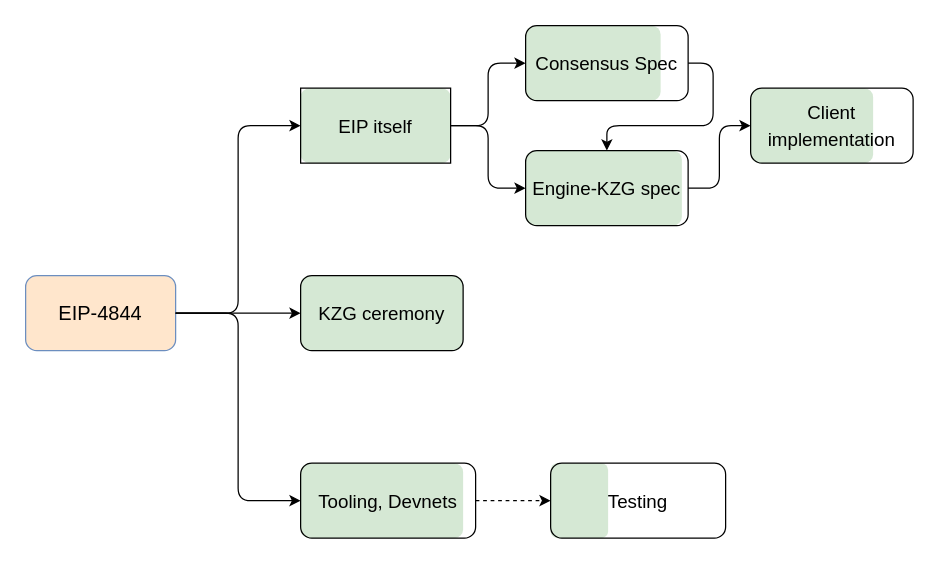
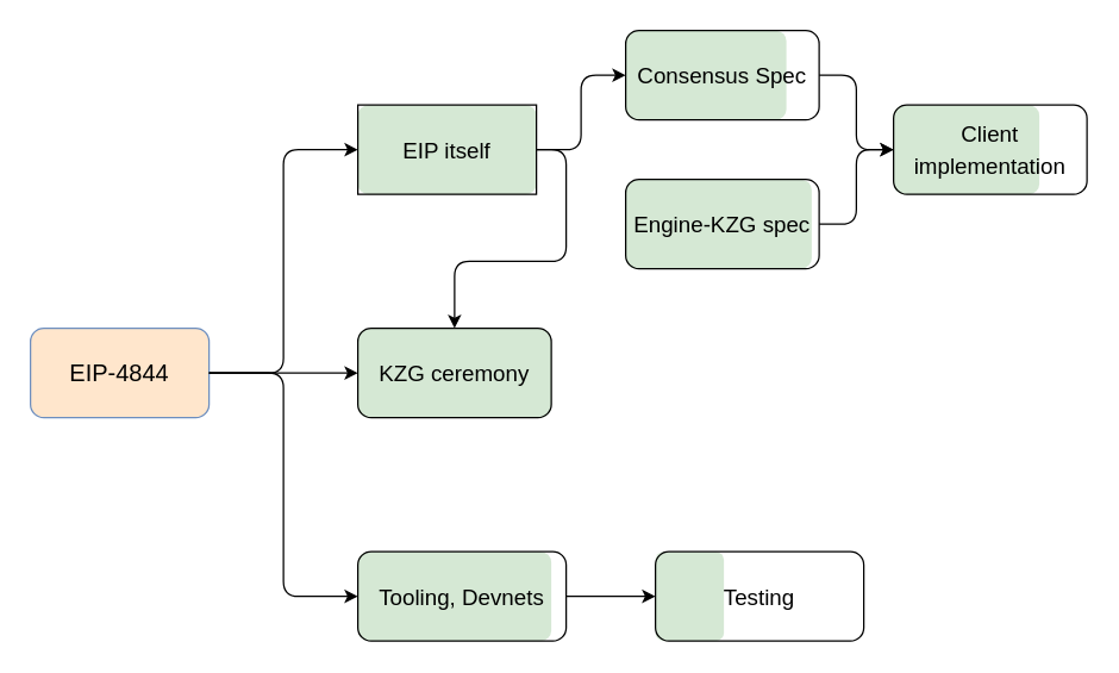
  <mxCell id="0" />
  <mxCell id="1" parent="0" />
  <mxCell id="2" value="" style="rounded=1;whiteSpace=wrap;html=1;fontSize=16;labelBackgroundColor=none;glass=0;sketch=0;shadow=0;gradientDirection=east;fillStyle=auto;fillOpacity=100;imageWidth=24;arcSize=12;absoluteArcSize=0;overflow=visible;noLabel=0;resizeWidth=0;strokeOpacity=100;direction=east;portConstraintRotation=0;fixDash=0;dropTarget=0;metaEdit=0;backgroundOutline=0;autosize=0;imageAspect=1;fillColor=#d5e8d4;strokeWidth=1;strokeColor=none;" vertex="1" parent="1"><mxGeometry x="440" y="370" width="46" height="60" as="geometry" /></mxCell>
  <mxCell id="3" value="" style="rounded=1;whiteSpace=wrap;html=1;fontSize=16;labelBackgroundColor=none;glass=0;sketch=0;shadow=0;gradientDirection=east;fillStyle=auto;fillOpacity=100;imageWidth=24;arcSize=12;absoluteArcSize=0;overflow=visible;noLabel=0;resizeWidth=0;strokeOpacity=100;direction=east;portConstraintRotation=0;fixDash=0;dropTarget=0;metaEdit=0;backgroundOutline=0;autosize=0;imageAspect=1;fillColor=#d5e8d4;strokeWidth=1;strokeColor=none;" parent="1" vertex="1"><mxGeometry x="240" y="370" width="130" height="60" as="geometry" /></mxCell>
  <mxCell id="4" value="&lt;font style=&quot;font-size: 15px;&quot;&gt;Tooling, Devnets&lt;/font&gt;" style="rounded=1;whiteSpace=wrap;html=1;fontSize=18;fillColor=none;" parent="1" vertex="1"><mxGeometry x="240" y="370" width="140" height="60" as="geometry" /></mxCell>
  <mxCell id="5" value="" style="rounded=1;whiteSpace=wrap;html=1;fontSize=16;labelBackgroundColor=none;glass=0;sketch=0;shadow=0;gradientDirection=east;fillStyle=auto;fillOpacity=100;imageWidth=24;arcSize=12;absoluteArcSize=0;overflow=visible;noLabel=0;resizeWidth=0;strokeOpacity=100;direction=east;portConstraintRotation=0;fixDash=0;dropTarget=0;metaEdit=0;backgroundOutline=0;autosize=0;imageAspect=1;fillColor=#d5e8d4;strokeWidth=1;strokeColor=none;" parent="1" vertex="1"><mxGeometry x="420" y="120" width="125" height="60" as="geometry" /></mxCell>
  <mxCell id="6" value="&lt;span style=&quot;font-size: 15px;&quot;&gt;Engine-KZG spec&lt;/span&gt;" style="rounded=1;whiteSpace=wrap;html=1;fontSize=18;fillColor=none;" parent="1" vertex="1"><mxGeometry x="420" y="120" width="130" height="60" as="geometry" /></mxCell>
  <mxCell id="7" value="" style="rounded=1;whiteSpace=wrap;html=1;fontSize=16;labelBackgroundColor=none;glass=0;sketch=0;shadow=0;gradientDirection=east;fillStyle=auto;fillOpacity=100;imageWidth=24;arcSize=12;absoluteArcSize=0;overflow=visible;noLabel=0;resizeWidth=0;strokeOpacity=100;direction=east;portConstraintRotation=0;fixDash=0;dropTarget=0;metaEdit=0;backgroundOutline=0;autosize=0;imageAspect=1;fillColor=#d5e8d4;strokeWidth=1;strokeColor=none;" parent="1" vertex="1"><mxGeometry x="420" y="20" width="108" height="60" as="geometry" /></mxCell>
  <mxCell id="8" value="&lt;font style=&quot;font-size: 15px;&quot;&gt;Consensus Spec&lt;/font&gt;" style="rounded=1;whiteSpace=wrap;html=1;fontSize=18;fillColor=none;" parent="1" vertex="1"><mxGeometry x="420" y="20" width="130" height="60" as="geometry" /></mxCell>
  <mxCell id="9" value="" style="rounded=1;whiteSpace=wrap;html=1;fontSize=16;labelBackgroundColor=none;glass=0;sketch=0;shadow=0;gradientDirection=east;fillStyle=auto;fillOpacity=100;imageWidth=24;arcSize=12;absoluteArcSize=0;overflow=visible;noLabel=0;resizeWidth=0;strokeOpacity=100;direction=east;portConstraintRotation=0;fixDash=0;dropTarget=0;metaEdit=0;backgroundOutline=0;autosize=0;imageAspect=1;fillColor=#d5e8d4;strokeWidth=1;strokeColor=none;" parent="1" vertex="1"><mxGeometry x="600" y="70" width="98" height="60" as="geometry" /></mxCell>
  <mxCell id="10" value="&lt;font style=&quot;font-size: 15px;&quot;&gt;Client implementation&lt;/font&gt;" style="rounded=1;whiteSpace=wrap;html=1;fontSize=18;fillColor=none;" parent="1" vertex="1"><mxGeometry x="600" y="70" width="130" height="60" as="geometry" /></mxCell>
  <mxCell id="11" value="" style="rounded=1;whiteSpace=wrap;html=1;fontSize=16;labelBackgroundColor=none;glass=0;sketch=0;shadow=0;gradientDirection=east;fillStyle=auto;fillOpacity=100;imageWidth=24;arcSize=12;absoluteArcSize=0;overflow=visible;noLabel=0;resizeWidth=0;strokeOpacity=100;direction=east;portConstraintRotation=0;fixDash=0;dropTarget=0;metaEdit=0;backgroundOutline=0;autosize=0;imageAspect=1;fillColor=#d5e8d4;strokeWidth=1;strokeColor=none;" parent="1" vertex="1"><mxGeometry x="240" y="220" width="130" height="60" as="geometry" /></mxCell>
  <mxCell id="12" value="&lt;font style=&quot;font-size: 15px;&quot;&gt;KZG ceremony&lt;/font&gt;" style="rounded=1;whiteSpace=wrap;html=1;fontSize=18;fillColor=none;" parent="1" vertex="1"><mxGeometry x="240" y="220" width="130" height="60" as="geometry" /></mxCell>
  <mxCell id="13" value="" style="rounded=1;whiteSpace=wrap;html=1;fontSize=16;labelBackgroundColor=none;glass=0;sketch=0;shadow=0;gradientDirection=east;fillStyle=auto;fillOpacity=100;imageWidth=24;arcSize=12;absoluteArcSize=0;overflow=visible;noLabel=0;resizeWidth=0;strokeOpacity=100;direction=east;portConstraintRotation=0;fixDash=0;dropTarget=0;metaEdit=0;backgroundOutline=0;autosize=0;imageAspect=1;fillColor=#d5e8d4;strokeWidth=1;strokeColor=none;" parent="1" vertex="1"><mxGeometry x="240" y="70" width="120" height="60" as="geometry" /></mxCell>
  <mxCell id="14" value="&lt;font style=&quot;font-size: 15px;&quot;&gt;EIP itself&lt;/font&gt;" style="whiteSpace=wrap;html=1;fontSize=18;fillColor=none;rounded=0;" parent="1" vertex="1"><mxGeometry x="240" y="70" width="120" height="60" as="geometry" /></mxCell>
  <mxCell id="15" value="&lt;font style=&quot;font-size: 16px;&quot;&gt;EIP-4844&lt;/font&gt;" style="rounded=1;whiteSpace=wrap;html=1;fillColor=#ffe6cc;strokeColor=#6c8ebf;" parent="1" vertex="1"><mxGeometry x="20" y="220" width="120" height="60" as="geometry" /></mxCell>
  <mxCell id="16" value="&lt;font style=&quot;font-size: 15px;&quot;&gt;Testing&lt;/font&gt;" style="rounded=1;whiteSpace=wrap;html=1;fontSize=18;fillColor=none;" parent="1" vertex="1"><mxGeometry x="440" y="370" width="140" height="60" as="geometry" /></mxCell>
  <mxCell id="17" value="" style="edgeStyle=orthogonalEdgeStyle;rounded=1;orthogonalLoop=1;jettySize=auto;html=1;fontSize=20;elbow=vertical;perimeterSpacing=0;strokeOpacity=100;fillOpacity=100;jumpStyle=none;sketch=0;shadow=0;spacingTop=110;spacingLeft=999;labelPosition=center;verticalLabelPosition=middle;align=center;verticalAlign=middle;textDirection=ltr;fontStyle=4;horizontal=0;exitX=1;exitY=0.5;exitDx=0;exitDy=0;entryX=0;entryY=0.5;entryDx=0;entryDy=0;" parent="1" source="15" target="14" edge="1"><mxGeometry relative="1" as="geometry"><mxPoint x="185" y="100" as="targetPoint" /><mxPoint x="120" y="-10" as="sourcePoint" /></mxGeometry></mxCell>
  <mxCell id="18" value="" style="edgeStyle=orthogonalEdgeStyle;rounded=1;orthogonalLoop=1;jettySize=auto;html=1;fontSize=20;elbow=vertical;perimeterSpacing=0;strokeOpacity=100;fillOpacity=100;jumpStyle=none;sketch=0;shadow=0;spacingTop=110;spacingLeft=999;labelPosition=center;verticalLabelPosition=middle;align=center;verticalAlign=middle;textDirection=ltr;fontStyle=4;horizontal=0;exitX=1;exitY=0.5;exitDx=0;exitDy=0;entryX=0;entryY=0.5;entryDx=0;entryDy=0;" parent="1" source="15" target="4" edge="1"><mxGeometry relative="1" as="geometry"><mxPoint x="250" y="110" as="targetPoint" /><mxPoint x="150" y="260" as="sourcePoint" /></mxGeometry></mxCell>
  <mxCell id="19" value="" style="edgeStyle=orthogonalEdgeStyle;rounded=1;orthogonalLoop=1;jettySize=auto;html=1;fontSize=20;elbow=vertical;perimeterSpacing=0;strokeOpacity=100;fillOpacity=100;jumpStyle=none;sketch=0;shadow=0;spacingTop=110;spacingLeft=999;labelPosition=center;verticalLabelPosition=middle;align=center;verticalAlign=middle;textDirection=ltr;fontStyle=4;horizontal=0;exitX=1;exitY=0.5;exitDx=0;exitDy=0;" parent="1" source="15" edge="1"><mxGeometry relative="1" as="geometry"><mxPoint x="240" y="250" as="targetPoint" /><mxPoint x="160" y="270" as="sourcePoint" /></mxGeometry></mxCell>
  <mxCell id="20" value="" style="edgeStyle=orthogonalEdgeStyle;rounded=1;orthogonalLoop=1;jettySize=auto;html=1;fontSize=20;elbow=vertical;perimeterSpacing=0;strokeOpacity=100;fillOpacity=100;jumpStyle=none;sketch=0;shadow=0;spacingTop=110;spacingLeft=999;labelPosition=center;verticalLabelPosition=middle;align=center;verticalAlign=middle;textDirection=ltr;fontStyle=4;horizontal=0;exitX=1;exitY=0.5;exitDx=0;exitDy=0;entryX=0;entryY=0.5;entryDx=0;entryDy=0;" parent="1" source="14" target="8" edge="1"><mxGeometry relative="1" as="geometry"><mxPoint x="250" y="410" as="targetPoint" /><mxPoint x="150" y="260" as="sourcePoint" /></mxGeometry></mxCell>
- <mxCell id="21" value="" style="edgeStyle=orthogonalEdgeStyle;rounded=1;orthogonalLoop=1;jettySize=auto;html=1;fontSize=20;elbow=vertical;perimeterSpacing=0;strokeOpacity=100;fillOpacity=100;jumpStyle=none;sketch=0;shadow=0;spacingTop=110;spacingLeft=999;labelPosition=center;verticalLabelPosition=middle;align=center;verticalAlign=middle;textDirection=ltr;fontStyle=4;horizontal=0;exitX=1;exitY=0.5;exitDx=0;exitDy=0;entryX=0;entryY=0.5;entryDx=0;entryDy=0;" parent="1" source="14" target="6" edge="1"><mxGeometry relative="1" as="geometry"><mxPoint x="410" y="60" as="targetPoint" /><mxPoint x="370" y="110" as="sourcePoint" /></mxGeometry></mxCell>
- <mxCell id="22" value="" style="edgeStyle=orthogonalEdgeStyle;rounded=1;orthogonalLoop=1;jettySize=auto;html=1;fontSize=20;elbow=vertical;perimeterSpacing=0;strokeOpacity=100;fillOpacity=100;jumpStyle=none;sketch=0;shadow=0;spacingTop=110;spacingLeft=999;labelPosition=center;verticalLabelPosition=middle;align=center;verticalAlign=middle;textDirection=ltr;fontStyle=4;horizontal=0;exitX=1;exitY=0.5;exitDx=0;exitDy=0;" parent="1" source="8" target="6" edge="1"><mxGeometry relative="1" as="geometry"><mxPoint x="430" y="160" as="targetPoint" /><mxPoint x="370" y="110" as="sourcePoint" /></mxGeometry></mxCell>
+ <mxCell id="21" value="" style="edgeStyle=orthogonalEdgeStyle;rounded=1;orthogonalLoop=1;jettySize=auto;html=1;fontSize=20;elbow=vertical;perimeterSpacing=0;strokeOpacity=100;fillOpacity=100;jumpStyle=none;sketch=0;shadow=0;spacingTop=110;spacingLeft=999;labelPosition=center;verticalLabelPosition=middle;align=center;verticalAlign=middle;textDirection=ltr;fontStyle=4;horizontal=0;exitX=1;exitY=0.5;exitDx=0;exitDy=0;" parent="1" source="14" target="12" edge="1"><mxGeometry relative="1" as="geometry"><mxPoint x="410" y="60" as="targetPoint" /><mxPoint x="370" y="110" as="sourcePoint" /></mxGeometry></mxCell>
+ <mxCell id="22" value="" style="edgeStyle=orthogonalEdgeStyle;rounded=1;orthogonalLoop=1;jettySize=auto;html=1;fontSize=20;elbow=vertical;perimeterSpacing=0;strokeOpacity=100;fillOpacity=100;jumpStyle=none;sketch=0;shadow=0;spacingTop=110;spacingLeft=999;labelPosition=center;verticalLabelPosition=middle;align=center;verticalAlign=middle;textDirection=ltr;fontStyle=4;horizontal=0;exitX=1;exitY=0.5;exitDx=0;exitDy=0;entryX=0;entryY=0.5;entryDx=0;entryDy=0;" parent="1" source="8" target="10" edge="1"><mxGeometry relative="1" as="geometry"><mxPoint x="430" y="160" as="targetPoint" /><mxPoint x="370" y="110" as="sourcePoint" /></mxGeometry></mxCell>
  <mxCell id="23" value="" style="edgeStyle=orthogonalEdgeStyle;rounded=1;orthogonalLoop=1;jettySize=auto;html=1;fontSize=20;elbow=vertical;perimeterSpacing=0;strokeOpacity=100;fillOpacity=100;jumpStyle=none;sketch=0;shadow=0;spacingTop=110;spacingLeft=999;labelPosition=center;verticalLabelPosition=middle;align=center;verticalAlign=middle;textDirection=ltr;fontStyle=4;horizontal=0;exitX=1;exitY=0.5;exitDx=0;exitDy=0;entryX=0;entryY=0.5;entryDx=0;entryDy=0;" parent="1" source="6" target="10" edge="1"><mxGeometry relative="1" as="geometry"><mxPoint x="610" y="110" as="targetPoint" /><mxPoint x="560" y="60" as="sourcePoint" /></mxGeometry></mxCell>
- <mxCell id="24" value="" style="edgeStyle=orthogonalEdgeStyle;rounded=1;orthogonalLoop=1;jettySize=auto;html=1;fontSize=20;elbow=vertical;perimeterSpacing=0;strokeOpacity=100;fillOpacity=100;jumpStyle=none;sketch=0;shadow=0;spacingTop=110;spacingLeft=999;labelPosition=center;verticalLabelPosition=middle;align=center;verticalAlign=middle;textDirection=ltr;fontStyle=4;horizontal=0;exitX=1;exitY=0.5;exitDx=0;exitDy=0;entryX=0;entryY=0.5;entryDx=0;entryDy=0;dashed=1;" parent="1" source="4" target="16" edge="1"><mxGeometry relative="1" as="geometry"><mxPoint x="620" y="120" as="targetPoint" /><mxPoint x="570" y="70" as="sourcePoint" /></mxGeometry></mxCell>
+ <mxCell id="24" value="" style="edgeStyle=orthogonalEdgeStyle;rounded=1;orthogonalLoop=1;jettySize=auto;html=1;fontSize=20;elbow=vertical;perimeterSpacing=0;strokeOpacity=100;fillOpacity=100;jumpStyle=none;sketch=0;shadow=0;spacingTop=110;spacingLeft=999;labelPosition=center;verticalLabelPosition=middle;align=center;verticalAlign=middle;textDirection=ltr;fontStyle=4;horizontal=0;exitX=1;exitY=0.5;exitDx=0;exitDy=0;entryX=0;entryY=0.5;entryDx=0;entryDy=0;" parent="1" source="4" target="16" edge="1"><mxGeometry relative="1" as="geometry"><mxPoint x="620" y="120" as="targetPoint" /><mxPoint x="570" y="70" as="sourcePoint" /></mxGeometry></mxCell>
